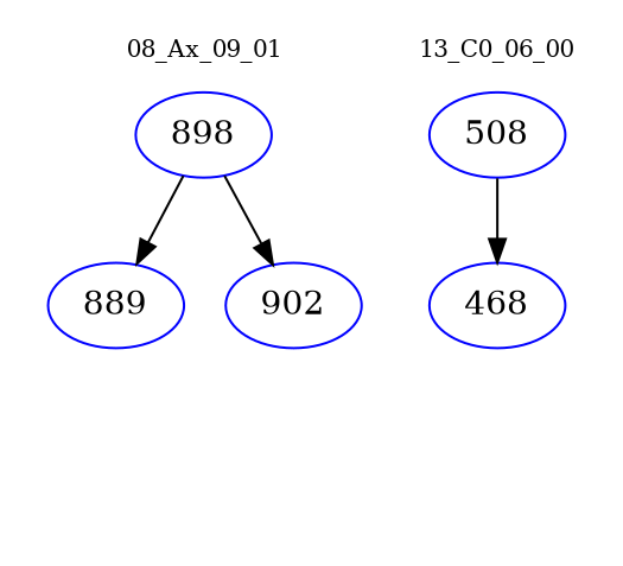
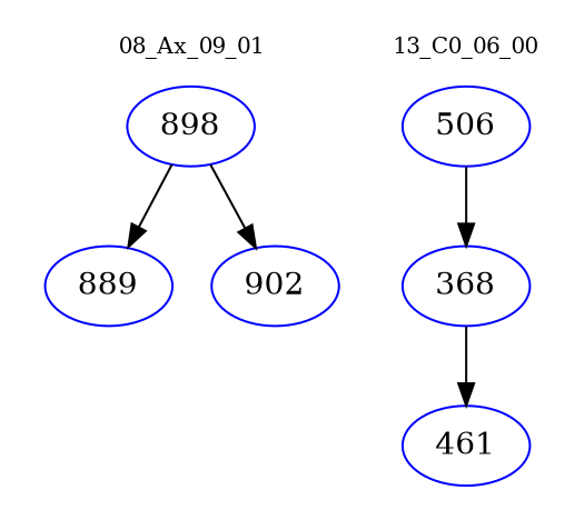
  digraph {
    node [color=blue]
    edge [color=black]
    n1 [label=898]
    n2 [label=889]
    n3 [label=902]
-   n4 [label=468]
-   n6 [label=508]
+   n4 [label=368]
+   n5 [label=461]
+   n6 [label=506]
    subgraph cluster_1 {
      color=white
      fontsize=10
      label="08_Ax_09_01"
      n1
      n2
      n3
    }
    subgraph cluster_2 {
      color=white
      fontsize=10
      label="13_C0_06_00"
      n4
+     n5
      n6
    }
    n1 -> n2
    n1 -> n3
+   n4 -> n5
    n6 -> n4
  }
